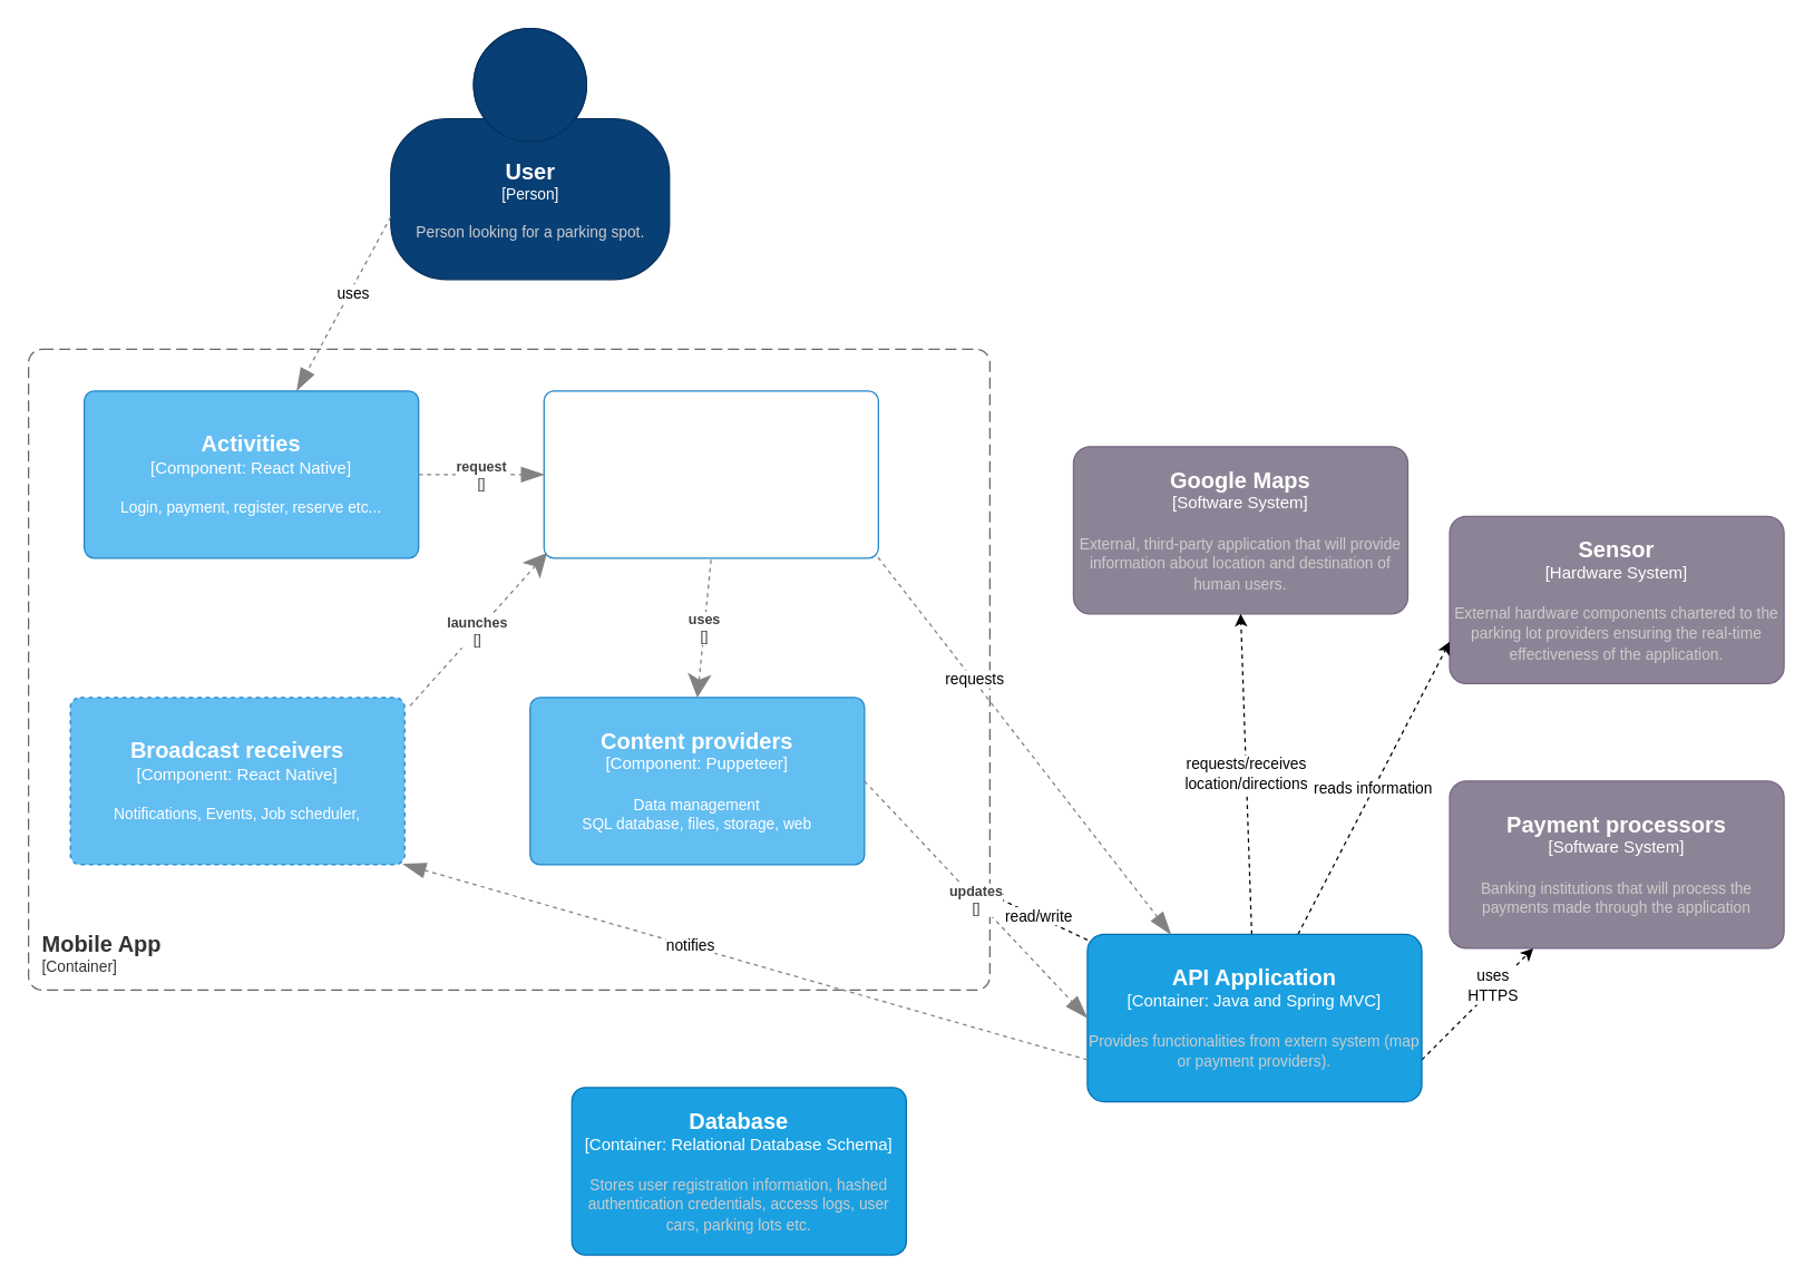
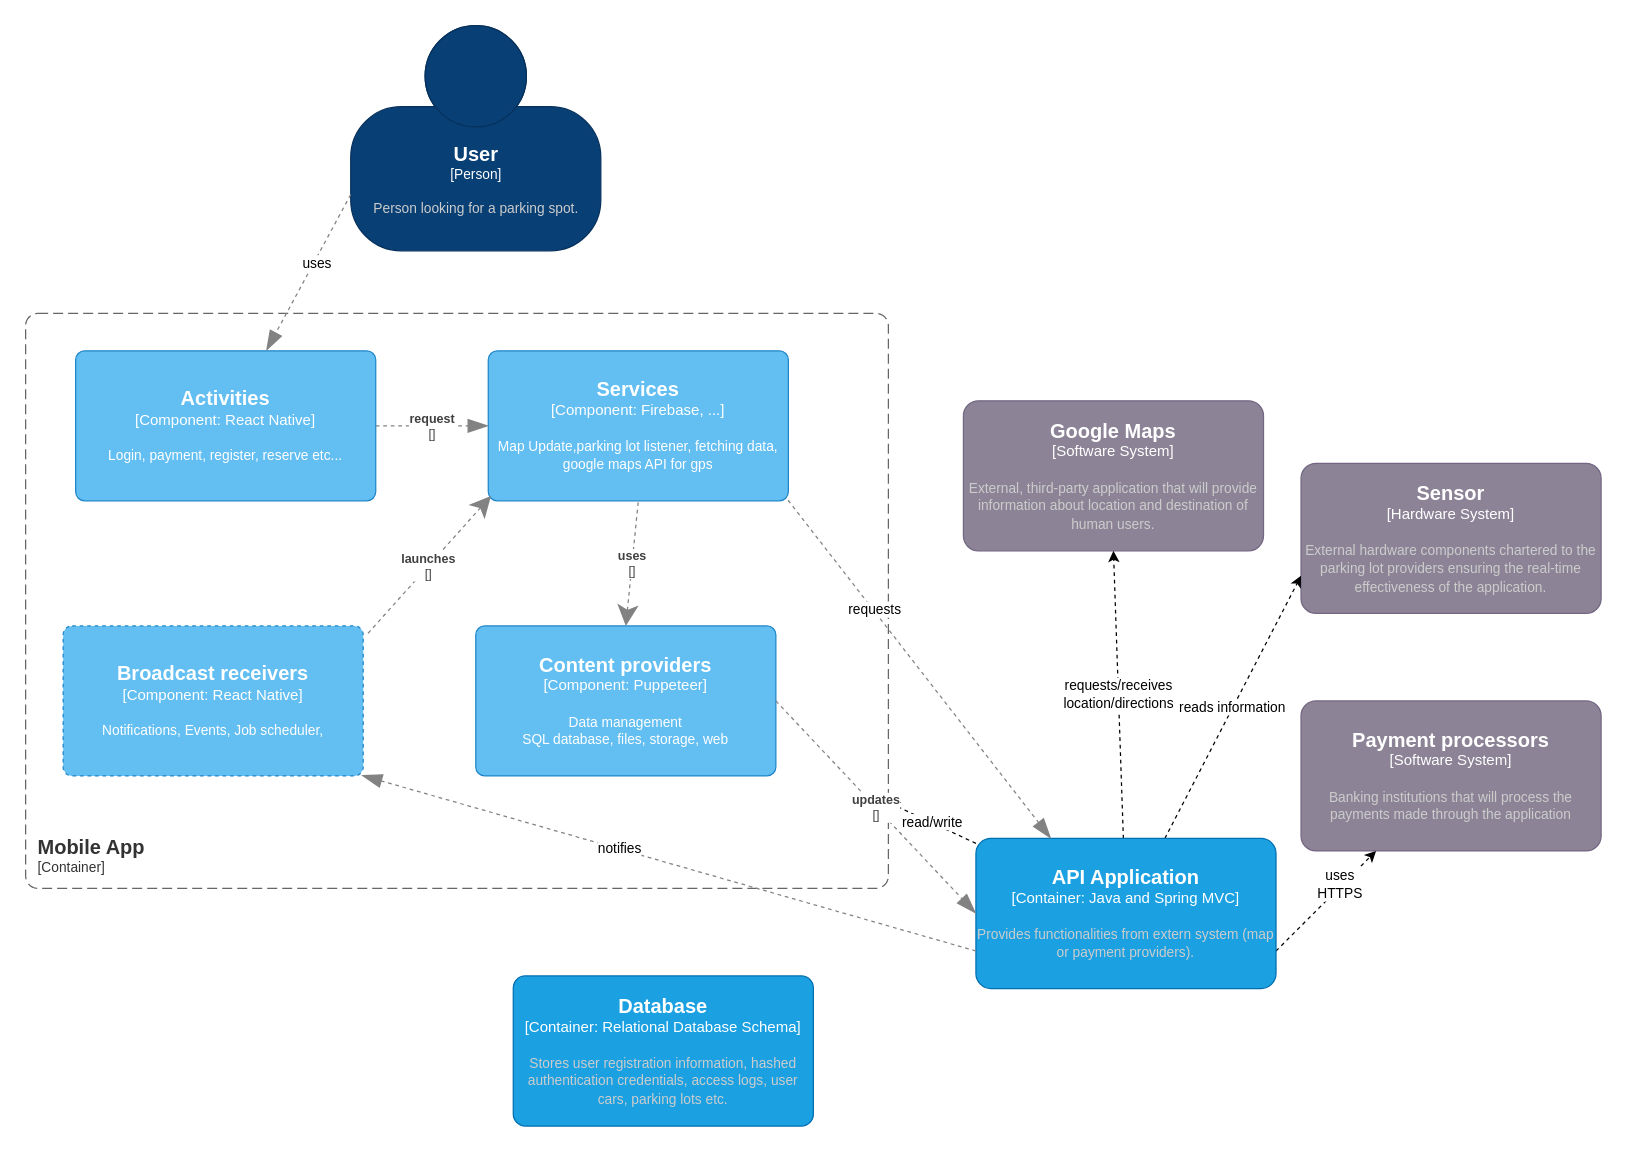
  <mxCell id="0" />
  <mxCell id="1" parent="0" />
  <mxCell id="2" value="&lt;font style=&quot;font-size: 16px&quot;&gt;&lt;b&gt;User&lt;/b&gt;&lt;/font&gt;&lt;div&gt;[Person]&lt;/div&gt;&lt;br&gt;&lt;div&gt;&lt;font style=&quot;font-size: 11px&quot;&gt;&lt;font color=&quot;#cccccc&quot;&gt;Person looking for a parking spot.&lt;/font&gt;&lt;/div&gt;" style="html=1;fontSize=11;dashed=0;whitespace=wrap;fillColor=#083F75;strokeColor=#06315C;fontColor=#ffffff;shape=mxgraph.c4.person2;align=center;metaEdit=1;points=[[0.5,0,0],[1,0.5,0],[1,0.75,0],[0.75,1,0],[0.5,1,0],[0.25,1,0],[0,0.75,0],[0,0.5,0]];resizable=0;" parent="1" vertex="1"><mxGeometry x="280" y="20" width="200" height="180" as="geometry" /></mxCell>
  <mxCell id="3" value="&lt;font style=&quot;font-size: 16px&quot;&gt;&lt;b&gt;Google Maps&lt;/b&gt;&lt;/font&gt;&lt;div&gt;[Software System]&lt;/div&gt;&lt;br&gt;&lt;div&gt;&lt;font style=&quot;font-size: 11px&quot;&gt;&lt;font color=&quot;#cccccc&quot;&gt;External, third-party application that will provide information about location and destination of human users.&lt;/font&gt;&lt;/div&gt;" style="rounded=1;whiteSpace=wrap;html=1;labelBackgroundColor=none;fillColor=#8C8496;fontColor=#ffffff;align=center;arcSize=10;strokeColor=#736782;metaEdit=1;resizable=0;points=[[0.25,0,0],[0.5,0,0],[0.75,0,0],[1,0.25,0],[1,0.5,0],[1,0.75,0],[0.75,1,0],[0.5,1,0],[0.25,1,0],[0,0.75,0],[0,0.5,0],[0,0.25,0]];" parent="1" vertex="1"><mxGeometry x="770" y="320" width="240" height="120" as="geometry" /></mxCell>
  <mxCell id="4" value="&lt;font style=&quot;font-size: 16px&quot;&gt;&lt;b&gt;Payment processors&lt;/b&gt;&lt;/font&gt;&lt;div&gt;[Software System]&lt;/div&gt;&lt;br&gt;&lt;div&gt;&lt;font style=&quot;font-size: 11px&quot;&gt;&lt;font color=&quot;#cccccc&quot;&gt;Banking institutions that will process the payments made through the application&lt;/font&gt;&lt;/div&gt;" style="rounded=1;whiteSpace=wrap;html=1;labelBackgroundColor=none;fillColor=#8C8496;fontColor=#ffffff;align=center;arcSize=10;strokeColor=#736782;metaEdit=1;resizable=0;points=[[0.25,0,0],[0.5,0,0],[0.75,0,0],[1,0.25,0],[1,0.5,0],[1,0.75,0],[0.75,1,0],[0.5,1,0],[0.25,1,0],[0,0.75,0],[0,0.5,0],[0,0.25,0]];" parent="1" vertex="1"><mxGeometry x="1040" y="560" width="240" height="120" as="geometry" /></mxCell>
  <mxCell id="5" value="&lt;font style=&quot;font-size: 16px&quot;&gt;&lt;b&gt;Sensor&lt;/b&gt;&lt;/font&gt;&lt;div&gt;[Hardware System]&lt;/div&gt;&lt;br&gt;&lt;div&gt;&lt;font style=&quot;font-size: 11px&quot;&gt;&lt;font color=&quot;#cccccc&quot;&gt;External hardware components chartered to the parking lot providers ensuring the real-time effectiveness of the application.&#10;&lt;/font&gt;&lt;/div&gt;" style="rounded=1;whiteSpace=wrap;html=1;labelBackgroundColor=none;fillColor=#8C8496;fontColor=#ffffff;align=center;arcSize=10;strokeColor=#736782;metaEdit=1;resizable=0;points=[[0.25,0,0],[0.5,0,0],[0.75,0,0],[1,0.25,0],[1,0.5,0],[1,0.75,0],[0.75,1,0],[0.5,1,0],[0.25,1,0],[0,0.75,0],[0,0.5,0],[0,0.25,0]];" parent="1" vertex="1"><mxGeometry x="1040" y="370" width="240" height="120" as="geometry" /></mxCell>
  <mxCell id="6" value="&lt;font style=&quot;font-size: 16px&quot;&gt;&lt;b&gt;&lt;div style=&quot;text-align: left&quot;&gt; Mobile App&lt;/div&gt;&lt;/b&gt;&lt;/font&gt;&lt;div style=&quot;text-align: left&quot;&gt;[Container]&lt;/div&gt;" style="rounded=1;fontSize=11;whiteSpace=wrap;html=1;dashed=1;arcSize=20;fillColor=none;strokeColor=#666666;fontColor=#333333;labelBackgroundColor=none;align=left;verticalAlign=bottom;labelBorderColor=none;spacingTop=0;spacing=10;dashPattern=8 4;metaEdit=1;rotatable=0;perimeter=rectanglePerimeter;noLabel=0;labelPadding=0;allowArrows=0;connectable=0;expand=0;recursiveResize=0;editable=1;pointerEvents=0;absoluteArcSize=1;points=[[0.25,0,0],[0.5,0,0],[0.75,0,0],[1,0.25,0],[1,0.5,0],[1,0.75,0],[0.75,1,0],[0.5,1,0],[0.25,1,0],[0,0.75,0],[0,0.5,0],[0,0.25,0]];" parent="1" vertex="1"><mxGeometry x="20" y="250" width="690" height="460" as="geometry" /></mxCell>
  <mxCell id="7" value="&lt;font style=&quot;font-size: 16px&quot;&gt;&lt;b&gt;Database&lt;/b&gt;&lt;/font&gt;&lt;div&gt;[Container: Relational Database Schema]&lt;/div&gt;&lt;br&gt;&lt;div&gt;&lt;font style=&quot;font-size: 11px&quot;&gt;&lt;font color=&quot;#cccccc&quot;&gt;Stores user registration information, hashed authentication credentials, access logs, user cars, parking lots etc.&lt;/font&gt;&lt;/div&gt;" style="rounded=1;whiteSpace=wrap;html=1;labelBackgroundColor=none;fillColor=#1ba1e2;fontColor=#ffffff;align=center;arcSize=8;strokeColor=#006EAF;metaEdit=1;resizable=0;points=[[0.25,0,0],[0.5,0,0],[0.75,0,0],[1,0.25,0],[1,0.5,0],[1,0.75,0],[0.75,1,0],[0.5,1,0],[0.25,1,0],[0,0.75,0],[0,0.5,0],[0,0.25,0]];" parent="1" vertex="1"><mxGeometry x="410" y="780" width="240" height="120" as="geometry" /></mxCell>
  <mxCell id="8" value="read/write" style="edgeStyle=none;rounded=0;orthogonalLoop=1;jettySize=auto;html=1;dashed=1;" parent="1" source="13" target="6" edge="1"><mxGeometry relative="1" as="geometry" /></mxCell>
  <mxCell id="9" value="reads information" style="edgeStyle=none;rounded=0;orthogonalLoop=1;jettySize=auto;html=1;entryX=0;entryY=0.75;entryDx=0;entryDy=0;entryPerimeter=0;dashed=1;" parent="1" source="13" target="5" edge="1"><mxGeometry relative="1" as="geometry" /></mxCell>
  <mxCell id="10" value="requests/receives &lt;br&gt;location/directions" style="edgeStyle=none;rounded=0;orthogonalLoop=1;jettySize=auto;html=1;entryX=0.5;entryY=1;entryDx=0;entryDy=0;entryPerimeter=0;dashed=1;" parent="1" source="13" target="3" edge="1"><mxGeometry relative="1" as="geometry" /></mxCell>
  <mxCell id="11" style="edgeStyle=none;rounded=0;orthogonalLoop=1;jettySize=auto;html=1;exitX=1;exitY=0.75;exitDx=0;exitDy=0;exitPerimeter=0;dashed=1;" parent="1" source="13" target="4" edge="1"><mxGeometry relative="1" as="geometry" /></mxCell>
  <mxCell id="12" value="uses&lt;br&gt;HTTPS" style="edgeLabel;html=1;align=center;verticalAlign=middle;resizable=0;points=[];" parent="11" vertex="1" connectable="0"><mxGeometry x="0.297" y="2" relative="1" as="geometry"><mxPoint as="offset" /></mxGeometry></mxCell>
  <mxCell id="13" value="&lt;font style=&quot;font-size: 16px&quot;&gt;&lt;b&gt;API Application&lt;/b&gt;&lt;/font&gt;&lt;div&gt;[Container: Java and Spring MVC]&lt;/div&gt;&lt;br&gt;&lt;div&gt;&lt;font style=&quot;font-size: 11px&quot;&gt;&lt;font color=&quot;#cccccc&quot;&gt;Provides functionalities from extern system (map or payment providers).&lt;/font&gt;&lt;/div&gt;" style="rounded=1;whiteSpace=wrap;html=1;labelBackgroundColor=none;fillColor=#1ba1e2;fontColor=#ffffff;align=center;arcSize=10;strokeColor=#006EAF;metaEdit=1;resizable=0;points=[[0.25,0,0],[0.5,0,0],[0.75,0,0],[1,0.25,0],[1,0.5,0],[1,0.75,0],[0.75,1,0],[0.5,1,0],[0.25,1,0],[0,0.75,0],[0,0.5,0],[0,0.25,0]];" parent="1" vertex="1"><mxGeometry x="780" y="670" width="240" height="120" as="geometry" /></mxCell>
  <mxCell id="14" value="&lt;font style=&quot;font-size: 16px&quot;&gt;&lt;b&gt;Activities&lt;/b&gt;&lt;/font&gt;&lt;div&gt;[Component: React Native]&lt;/div&gt;&lt;br&gt;&lt;div&gt;&lt;font style=&quot;font-size: 11px&quot;&gt;Login, payment, register, reserve etc...&lt;/font&gt;&lt;/div&gt;" style="rounded=1;whiteSpace=wrap;html=1;labelBackgroundColor=none;fillColor=#63BEF2;fontColor=#ffffff;align=center;arcSize=6;strokeColor=#2086C9;metaEdit=1;resizable=0;points=[[0.25,0,0],[0.5,0,0],[0.75,0,0],[1,0.25,0],[1,0.5,0],[1,0.75,0],[0.75,1,0],[0.5,1,0],[0.25,1,0],[0,0.75,0],[0,0.5,0],[0,0.25,0]];" parent="1" vertex="1"><mxGeometry x="60" y="280" width="240" height="120" as="geometry" /></mxCell>
- <mxCell id="15" value="&lt;font style=&quot;font-size: 16px&quot;&gt;&lt;b&gt;Services&lt;/b&gt;&lt;/font&gt;&lt;div&gt;[Component: Firebase, ...]&lt;/div&gt;&lt;br&gt;&lt;div&gt;&lt;font style=&quot;font-size: 11px&quot;&gt;Map Update,parking lot listener, fetching data, google maps API for gps&lt;/font&gt;&lt;/div&gt;" style="rounded=1;whiteSpace=wrap;html=1;labelBackgroundColor=none;fillColor=#ffffff;fontColor=#ffffff;align=center;arcSize=6;strokeColor=#2086C9;metaEdit=1;resizable=0;points=[[0.25,0,0],[0.5,0,0],[0.75,0,0],[1,0.25,0],[1,0.5,0],[1,0.75,0],[0.75,1,0],[0.5,1,0],[0.25,1,0],[0,0.75,0],[0,0.5,0],[0,0.25,0]];" parent="1" vertex="1"><mxGeometry x="390" y="280" width="240" height="120" as="geometry" /></mxCell>
+ <mxCell id="15" value="&lt;font style=&quot;font-size: 16px&quot;&gt;&lt;b&gt;Services&lt;/b&gt;&lt;/font&gt;&lt;div&gt;[Component: Firebase, ...]&lt;/div&gt;&lt;br&gt;&lt;div&gt;&lt;font style=&quot;font-size: 11px&quot;&gt;Map Update,parking lot listener, fetching data, google maps API for gps&lt;/font&gt;&lt;/div&gt;" style="rounded=1;whiteSpace=wrap;html=1;labelBackgroundColor=none;fillColor=#63BEF2;fontColor=#ffffff;align=center;arcSize=6;strokeColor=#2086C9;metaEdit=1;resizable=0;points=[[0.25,0,0],[0.5,0,0],[0.75,0,0],[1,0.25,0],[1,0.5,0],[1,0.75,0],[0.75,1,0],[0.5,1,0],[0.25,1,0],[0,0.75,0],[0,0.5,0],[0,0.25,0]];" parent="1" vertex="1"><mxGeometry x="390" y="280" width="240" height="120" as="geometry" /></mxCell>
  <mxCell id="16" value="&lt;font style=&quot;font-size: 16px&quot;&gt;&lt;b&gt;Broadcast receivers&lt;/b&gt;&lt;/font&gt;&lt;div&gt;[Component: React Native]&lt;/div&gt;&lt;br&gt;&lt;div&gt;&lt;font style=&quot;font-size: 11px&quot;&gt;Notifications, Events, Job scheduler,&lt;/font&gt;&lt;/div&gt;" style="rounded=1;whiteSpace=wrap;html=1;labelBackgroundColor=none;fillColor=#63BEF2;fontColor=#ffffff;align=center;arcSize=6;strokeColor=#2086C9;metaEdit=1;resizable=0;points=[[0.25,0,0],[0.5,0,0],[0.75,0,0],[1,0.25,0],[1,0.5,0],[1,0.75,0],[0.75,1,0],[0.5,1,0],[0.25,1,0],[0,0.75,0],[0,0.5,0],[0,0.25,0]];dashed=1;" parent="1" vertex="1"><mxGeometry x="50" y="500" width="240" height="120" as="geometry" /></mxCell>
  <mxCell id="17" value="&lt;font style=&quot;font-size: 16px&quot;&gt;&lt;b&gt;Content providers&lt;/b&gt;&lt;/font&gt;&lt;div&gt;[Component: Puppeteer]&lt;/div&gt;&lt;br&gt;&lt;div&gt;&lt;font style=&quot;font-size: 11px&quot;&gt;Data management&#10;SQL database, files, storage, web&lt;/font&gt;&lt;/div&gt;" style="rounded=1;whiteSpace=wrap;html=1;labelBackgroundColor=none;fillColor=#63BEF2;fontColor=#ffffff;align=center;arcSize=6;strokeColor=#2086C9;metaEdit=1;resizable=0;points=[[0.25,0,0],[0.5,0,0],[0.75,0,0],[1,0.25,0],[1,0.5,0],[1,0.75,0],[0.75,1,0],[0.5,1,0],[0.25,1,0],[0,0.75,0],[0,0.5,0],[0,0.25,0]];" parent="1" vertex="1"><mxGeometry x="380" y="500" width="240" height="120" as="geometry" /></mxCell>
  <mxCell id="18" value="&lt;div style=&quot;text-align: left&quot;&gt;&lt;div style=&quot;text-align: center&quot;&gt;&lt;b&gt;request&lt;/b&gt;&lt;/div&gt;&lt;div style=&quot;text-align: center&quot;&gt;[]&lt;/div&gt;&lt;/div&gt;" style="endArrow=blockThin;html=1;fontSize=10;fontColor=#404040;strokeWidth=1;endFill=1;strokeColor=#828282;elbow=vertical;metaEdit=1;endSize=14;startSize=14;jumpStyle=arc;jumpSize=16;rounded=0;edgeStyle=orthogonalEdgeStyle;dashed=1;entryX=0;entryY=0.5;entryDx=0;entryDy=0;entryPerimeter=0;" parent="1" source="14" target="15" edge="1"><mxGeometry width="240" relative="1" as="geometry"><mxPoint x="360" y="610" as="sourcePoint" /><mxPoint x="430" y="340" as="targetPoint" /></mxGeometry></mxCell>
  <mxCell id="19" value="&lt;div style=&quot;text-align: left&quot;&gt;&lt;div style=&quot;text-align: center&quot;&gt;&lt;b&gt;updates&lt;/b&gt;&lt;/div&gt;&lt;div style=&quot;text-align: center&quot;&gt;[]&lt;/div&gt;&lt;/div&gt;" style="endArrow=blockThin;html=1;fontSize=10;fontColor=#404040;strokeWidth=1;endFill=1;strokeColor=#828282;elbow=vertical;metaEdit=1;endSize=14;startSize=14;jumpStyle=arc;jumpSize=16;rounded=0;dashed=1;exitX=1;exitY=0.5;exitDx=0;exitDy=0;exitPerimeter=0;entryX=0;entryY=0.5;entryDx=0;entryDy=0;entryPerimeter=0;" parent="1" source="17" target="13" edge="1"><mxGeometry width="240" relative="1" as="geometry"><mxPoint x="470" y="660" as="sourcePoint" /><mxPoint x="710" y="660" as="targetPoint" /></mxGeometry></mxCell>
  <mxCell id="20" value="&lt;div style=&quot;text-align: left&quot;&gt;&lt;div style=&quot;text-align: center&quot;&gt;&lt;b&gt;launches&lt;/b&gt;&lt;/div&gt;&lt;div style=&quot;text-align: center&quot;&gt;[]&lt;/div&gt;&lt;/div&gt;" style="endArrow=none;html=1;fontSize=10;fontColor=#404040;strokeWidth=1;endFill=0;strokeColor=#828282;elbow=vertical;metaEdit=1;endSize=14;startSize=14;jumpStyle=arc;jumpSize=16;rounded=0;dashed=1;exitX=0.009;exitY=0.968;exitDx=0;exitDy=0;exitPerimeter=0;entryX=1.009;entryY=0.065;entryDx=0;entryDy=0;entryPerimeter=0;startArrow=classic;startFill=1;" parent="1" source="15" target="16" edge="1"><mxGeometry width="240" relative="1" as="geometry"><mxPoint x="260" y="590" as="sourcePoint" /><mxPoint x="500" y="590" as="targetPoint" /></mxGeometry></mxCell>
  <mxCell id="21" value="&lt;div style=&quot;text-align: left&quot;&gt;&lt;div style=&quot;text-align: center&quot;&gt;&lt;b&gt;uses&lt;/b&gt;&lt;/div&gt;&lt;div style=&quot;text-align: center&quot;&gt;[]&lt;/div&gt;&lt;/div&gt;" style="endArrow=none;html=1;fontSize=10;fontColor=#404040;strokeWidth=1;endFill=0;strokeColor=#828282;elbow=vertical;metaEdit=1;endSize=14;startSize=14;jumpStyle=arc;jumpSize=16;rounded=0;dashed=1;exitX=0.5;exitY=0;exitDx=0;exitDy=0;exitPerimeter=0;entryX=0.5;entryY=1;entryDx=0;entryDy=0;entryPerimeter=0;startArrow=classic;startFill=1;" parent="1" source="17" target="15" edge="1"><mxGeometry width="240" relative="1" as="geometry"><mxPoint x="400" y="580" as="sourcePoint" /><mxPoint x="640" y="580" as="targetPoint" /></mxGeometry></mxCell>
  <mxCell id="22" value="" style="endArrow=blockThin;html=1;fontSize=10;fontColor=#404040;strokeWidth=1;endFill=1;strokeColor=#828282;elbow=vertical;metaEdit=1;endSize=14;startSize=14;jumpStyle=arc;jumpSize=16;rounded=0;dashed=1;exitX=0.999;exitY=0.996;exitDx=0;exitDy=0;exitPerimeter=0;entryX=0.25;entryY=0;entryDx=0;entryDy=0;entryPerimeter=0;" parent="1" source="15" target="13" edge="1"><mxGeometry width="240" relative="1" as="geometry"><mxPoint x="410" y="580" as="sourcePoint" /><mxPoint x="900" y="510" as="targetPoint" /></mxGeometry></mxCell>
  <mxCell id="23" value="requests&lt;br&gt;" style="edgeLabel;html=1;align=center;verticalAlign=middle;resizable=0;points=[];" parent="22" vertex="1" connectable="0"><mxGeometry x="-0.35" y="1" relative="1" as="geometry"><mxPoint as="offset" /></mxGeometry></mxCell>
  <mxCell id="24" value="" style="endArrow=blockThin;html=1;fontSize=10;fontColor=#404040;strokeWidth=1;endFill=1;strokeColor=#828282;elbow=vertical;metaEdit=1;endSize=14;startSize=14;jumpStyle=arc;jumpSize=16;rounded=0;dashed=1;exitX=0;exitY=0.75;exitDx=0;exitDy=0;exitPerimeter=0;" parent="1" source="2" target="14" edge="1"><mxGeometry width="240" relative="1" as="geometry"><mxPoint x="250" y="480" as="sourcePoint" /><mxPoint x="490" y="480" as="targetPoint" /></mxGeometry></mxCell>
  <mxCell id="25" value="uses&lt;br&gt;" style="edgeLabel;html=1;align=center;verticalAlign=middle;resizable=0;points=[];" parent="24" vertex="1" connectable="0"><mxGeometry x="-0.136" y="2" relative="1" as="geometry"><mxPoint as="offset" /></mxGeometry></mxCell>
  <mxCell id="26" value="" style="endArrow=blockThin;html=1;fontSize=10;fontColor=#404040;strokeWidth=1;endFill=1;strokeColor=#828282;elbow=vertical;metaEdit=1;endSize=14;startSize=14;jumpStyle=arc;jumpSize=16;rounded=0;dashed=1;entryX=0.995;entryY=0.996;entryDx=0;entryDy=0;entryPerimeter=0;exitX=0;exitY=0.75;exitDx=0;exitDy=0;exitPerimeter=0;" parent="1" source="13" target="16" edge="1"><mxGeometry width="240" relative="1" as="geometry"><mxPoint x="370" y="770" as="sourcePoint" /><mxPoint x="610" y="770" as="targetPoint" /></mxGeometry></mxCell>
  <mxCell id="27" value="notifies&lt;br&gt;" style="edgeLabel;html=1;align=center;verticalAlign=middle;resizable=0;points=[];" parent="26" vertex="1" connectable="0"><mxGeometry x="0.163" y="-1" relative="1" as="geometry"><mxPoint as="offset" /></mxGeometry></mxCell>
